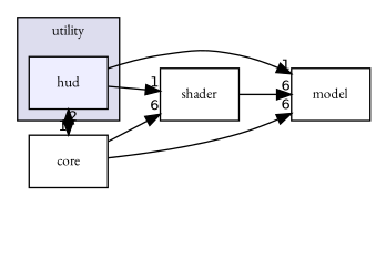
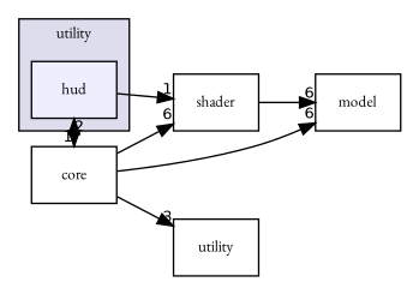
  digraph {
    compound=true
    fontname="EB Garamond"
    rankdir=LR
    node [fontname="EB Garamond" fontsize=10 shape=box]
    edge [fontname="EB Garamond" headlabel=1 labeldistance=1.5 labelfontname=Helvetica labelfontsize=10]
    n1 [fillcolor="#eeeeff" label=hud pencolor=black style=filled]
    n2 [label=model]
    n3 [label=core]
    n4 [label=shader]
+   n5 [label=utility]
    subgraph cluster_1 {
      bgcolor="#ddddee"
      fontsize=10
      label=utility
      pencolor=black
      n1
    }
-   n1 -> n2
    n1 -> n3
    n1 -> n4
    n3 -> n1 [headlabel=2]
    n3 -> n2 [headlabel=6]
    n3 -> n4 [headlabel=6]
+   n3 -> n5 [headlabel=3]
    n4 -> n2 [headlabel=6]
  }
